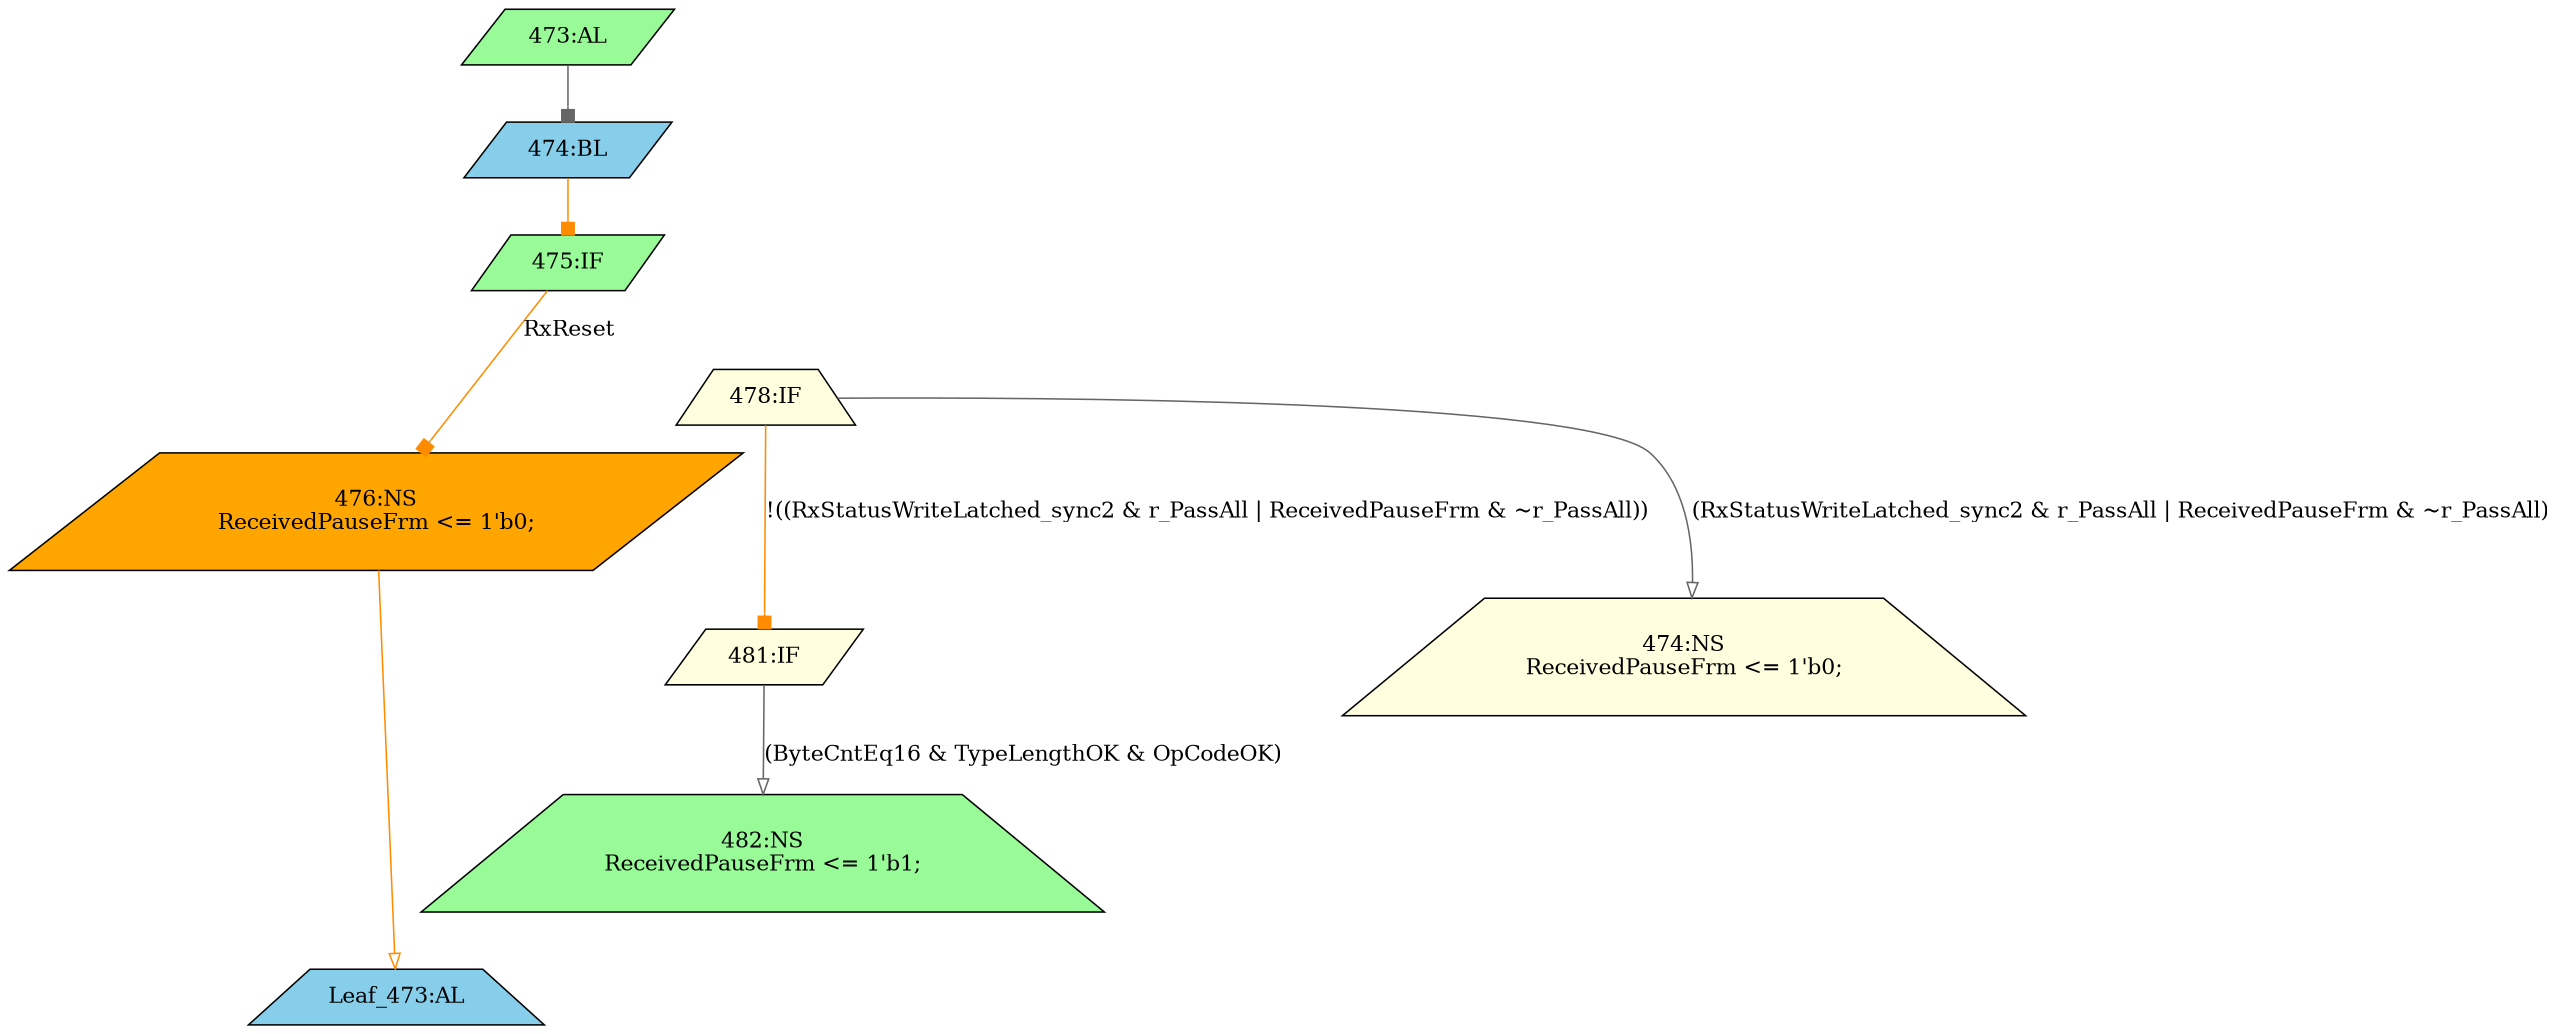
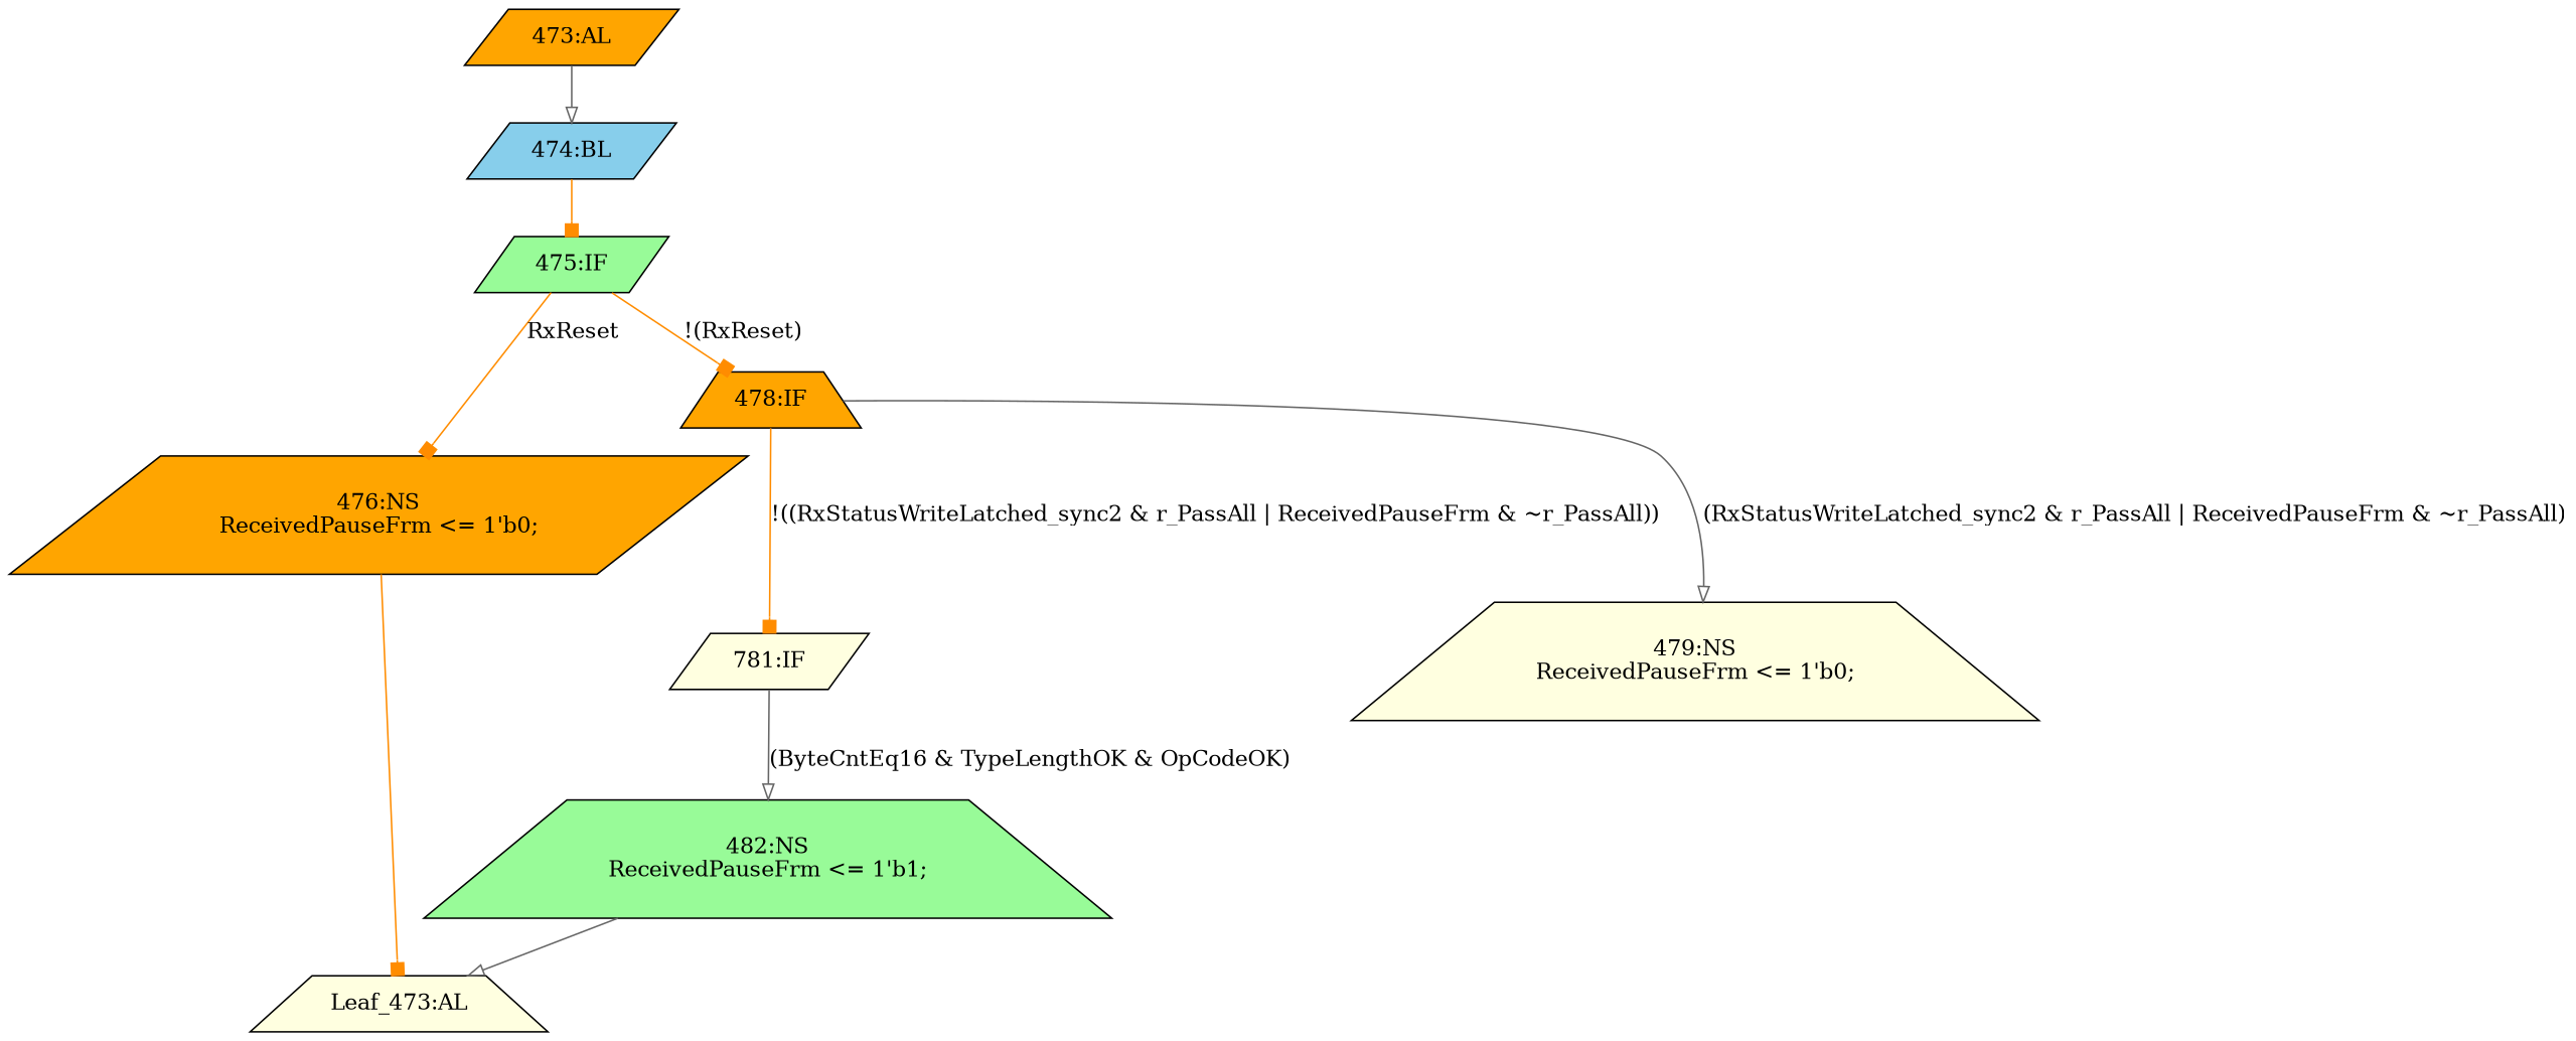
  strict digraph {
    node [fillcolor=palegreen shape=parallelogram statements="[]" style=filled typ=IfStatement]
    edge [arrowhead=box color=darkorange cond="[]" lineno=None]
-   n1 [ast="<pyverilog.vparser.ast.Always object at 0x7f2ba5b77310>" clk_sens=True label="473:AL" sens="['MRxClk', 'RxReset']" typ=Always use_var="['r_PassAll', 'RxStatusWriteLatched_sync2', 'ReceivedPauseFrm', 'OpCodeOK', 'TypeLengthOK', 'RxReset', 'ByteCntEq16']"]
+   n1 [ast="<pyverilog.vparser.ast.Always object at 0x7f2ba5b77310>" clk_sens=True fillcolor=orange label="473:AL" sens="['MRxClk', 'RxReset']" typ=Always use_var="['r_PassAll', 'RxStatusWriteLatched_sync2', 'ReceivedPauseFrm', 'OpCodeOK', 'TypeLengthOK', 'RxReset', 'ByteCntEq16']"]
    n2 [ast="<pyverilog.vparser.ast.Block object at 0x7f2b845fdb90>" fillcolor=skyblue label="474:BL" typ=Block]
    n3 [ast="<pyverilog.vparser.ast.IfStatement object at 0x7f2b845fd510>" label="475:IF"]
    n4 [ast="<pyverilog.vparser.ast.NonblockingSubstitution object at 0x7f2b845fe190>" fillcolor=orange label="476:NS\nReceivedPauseFrm <= 1'b0;" statements="[<pyverilog.vparser.ast.NonblockingSubstitution object at 0x7f2b845fe190>]" typ=NonblockingSubstitution]
-   n5 [ast="<pyverilog.vparser.ast.IfStatement object at 0x7f2b845fd310>" fillcolor=lightyellow label="478:IF" shape=trapezium]
-   n6 [ast="<pyverilog.vparser.ast.IfStatement object at 0x7f2b845fdd90>" fillcolor=lightyellow label="481:IF"]
+   n5 [ast="<pyverilog.vparser.ast.IfStatement object at 0x7f2b845fd310>" fillcolor=orange label="478:IF" shape=trapezium]
+   n6 [ast="<pyverilog.vparser.ast.IfStatement object at 0x7f2b845fdd90>" fillcolor=lightyellow label="781:IF"]
    n7 [ast="<pyverilog.vparser.ast.NonblockingSubstitution object at 0x7f2b845fd610>" label="482:NS\nReceivedPauseFrm <= 1'b1;" shape=trapezium statements="[<pyverilog.vparser.ast.NonblockingSubstitution object at 0x7f2b845fd610>]" typ=NonblockingSubstitution]
-   n8 [def_var="['ReceivedPauseFrm']" fillcolor=skyblue label="Leaf_473:AL" shape=trapezium statements="" typ=""]
-   n9 [ast="<pyverilog.vparser.ast.NonblockingSubstitution object at 0x7f2ba5b61d90>" fillcolor=lightyellow label="474:NS\nReceivedPauseFrm <= 1'b0;" shape=trapezium statements="[<pyverilog.vparser.ast.NonblockingSubstitution object at 0x7f2ba5b61d90>]" typ=NonblockingSubstitution]
-   n1 -> n2 [color=gray40]
+   n8 [def_var="['ReceivedPauseFrm']" fillcolor=lightyellow label="Leaf_473:AL" shape=trapezium statements="" typ=""]
+   n9 [ast="<pyverilog.vparser.ast.NonblockingSubstitution object at 0x7f2ba5b61d90>" fillcolor=lightyellow label="479:NS\nReceivedPauseFrm <= 1'b0;" shape=trapezium statements="[<pyverilog.vparser.ast.NonblockingSubstitution object at 0x7f2ba5b61d90>]" typ=NonblockingSubstitution]
+   n1 -> n2 [arrowhead=onormal color=gray40]
    n2 -> n3
    n3 -> n4 [cond="['RxReset']" label=RxReset lineno=475]
-   n4 -> n8 [arrowhead=onormal]
+   n3 -> n5 [cond="['RxReset']" label="!(RxReset)" lineno=475]
+   n4 -> n8
    n5 -> n6 [cond="['RxStatusWriteLatched_sync2', 'r_PassAll', 'ReceivedPauseFrm', 'r_PassAll']" label="!((RxStatusWriteLatched_sync2 & r_PassAll | ReceivedPauseFrm & ~r_PassAll))" lineno=478]
    n5 -> n9 [arrowhead=onormal color=gray40 cond="['RxStatusWriteLatched_sync2', 'r_PassAll', 'ReceivedPauseFrm', 'r_PassAll']" label="(RxStatusWriteLatched_sync2 & r_PassAll | ReceivedPauseFrm & ~r_PassAll)" lineno=478]
    n6 -> n7 [arrowhead=onormal color=gray40 cond="['ByteCntEq16', 'TypeLengthOK', 'OpCodeOK']" label="(ByteCntEq16 & TypeLengthOK & OpCodeOK)" lineno=481]
+   n7 -> n8 [arrowhead=onormal color=gray40]
  }
